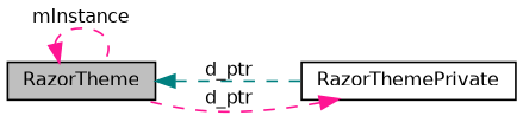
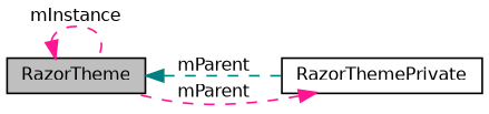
  digraph {
    rankdir=LR
    node [color=black fontname=Helvetica fontsize=10 shape=record style=filled]
    edge [color=deeppink dir=back fontname=Helvetica fontsize=10 labelfontname=Helvetica labelfontsize=10 style=dashed]
    n1 [fillcolor=grey75 fontcolor=black height=0.2 label=RazorTheme width=0.4]
    n2 [fillcolor=white height=0.2 label=RazorThemePrivate width=0.4]
    n1 -> n1 [label=mInstance]
-   n1 -> n2 [color=teal label=d_ptr]
-   n2 -> n1 [label=d_ptr]
+   n1 -> n2 [color=teal label=mParent]
+   n2 -> n1 [label=mParent]
  }
